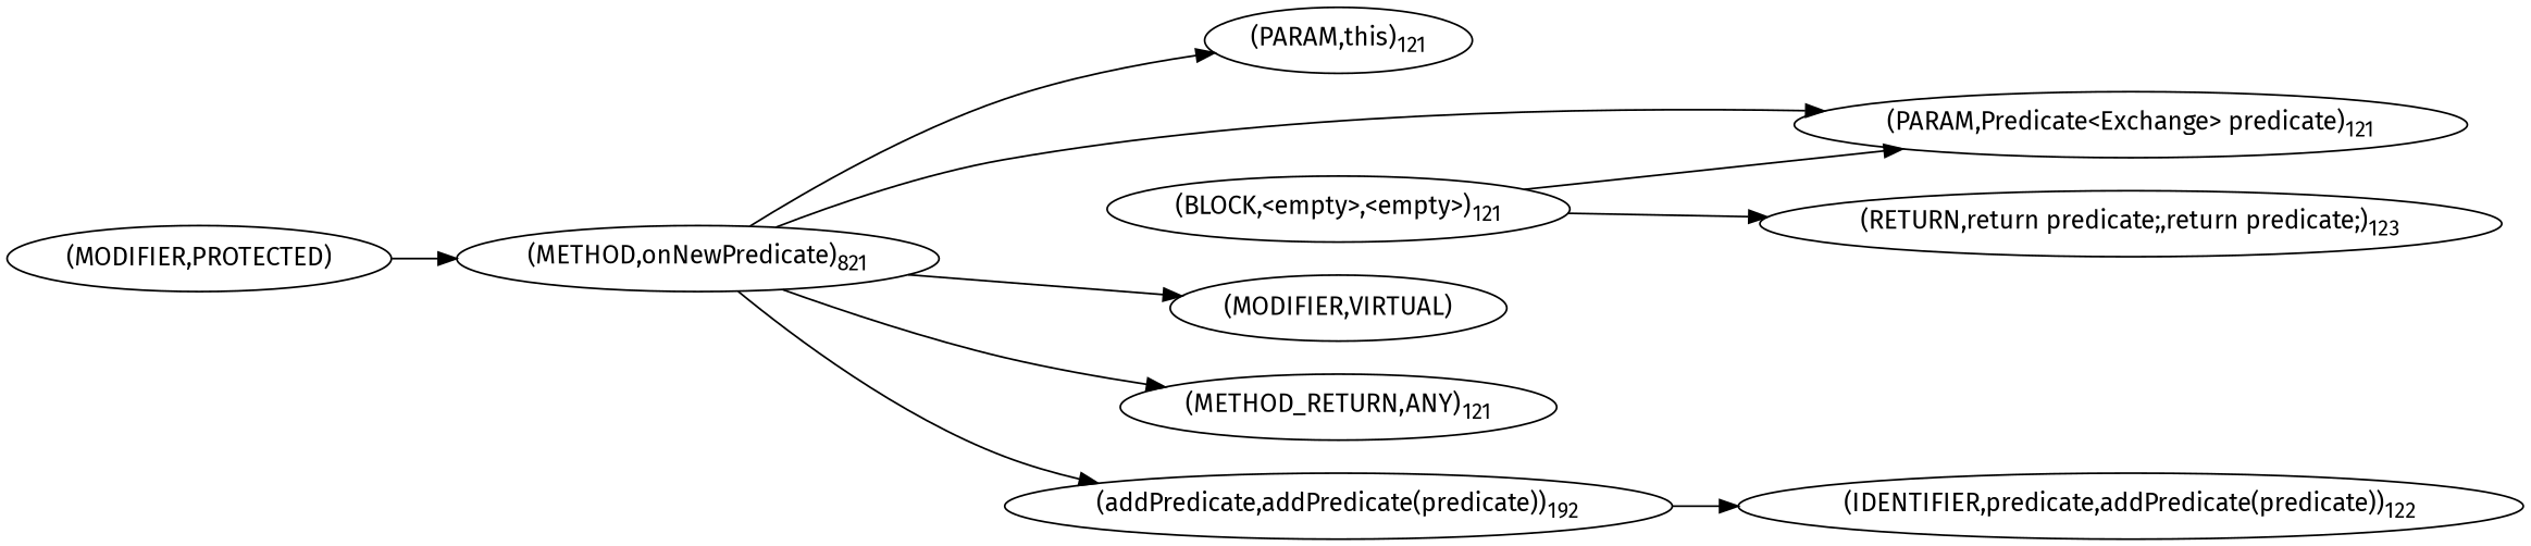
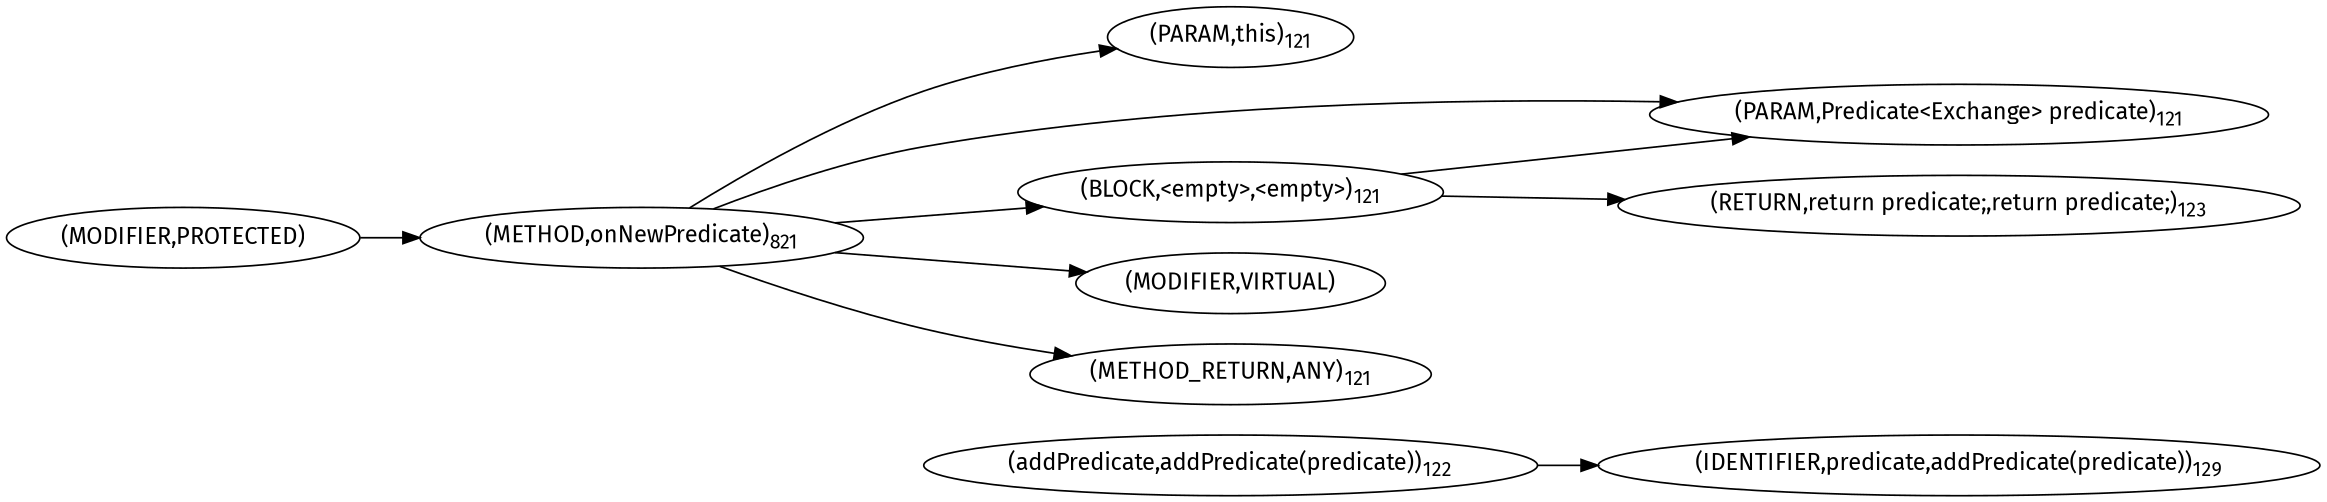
  digraph {
    fontname="Fira Sans"
    rankdir=LR
    node [fontname="Fira Sans"]
    edge [fontname="Fira Sans"]
    n1 [label=<(METHOD,onNewPredicate)<SUB>821</SUB>>]
    n2 [label=<(PARAM,this)<SUB>121</SUB>>]
    n3 [label=<(PARAM,Predicate&lt;Exchange&gt; predicate)<SUB>121</SUB>>]
    n4 [label=<(BLOCK,&lt;empty&gt;,&lt;empty&gt;)<SUB>121</SUB>>]
    n5 [label=<(MODIFIER,VIRTUAL)>]
    n6 [label=<(METHOD_RETURN,ANY)<SUB>121</SUB>>]
    n7 [label=<(RETURN,return predicate;,return predicate;)<SUB>123</SUB>>]
    n8 [label=<(MODIFIER,PROTECTED)>]
-   n9 [label=<(addPredicate,addPredicate(predicate))<SUB>192</SUB>>]
-   n10 [label=<(IDENTIFIER,predicate,addPredicate(predicate))<SUB>122</SUB>>]
+   n9 [label=<(addPredicate,addPredicate(predicate))<SUB>122</SUB>>]
+   n10 [label=<(IDENTIFIER,predicate,addPredicate(predicate))<SUB>129</SUB>>]
    n1 -> n2
    n1 -> n3
-   n1 -> n9
+   n1 -> n4
    n1 -> n5
    n1 -> n6
    n4 -> n3
    n4 -> n7
    n8 -> n1
    n9 -> n10
  }
